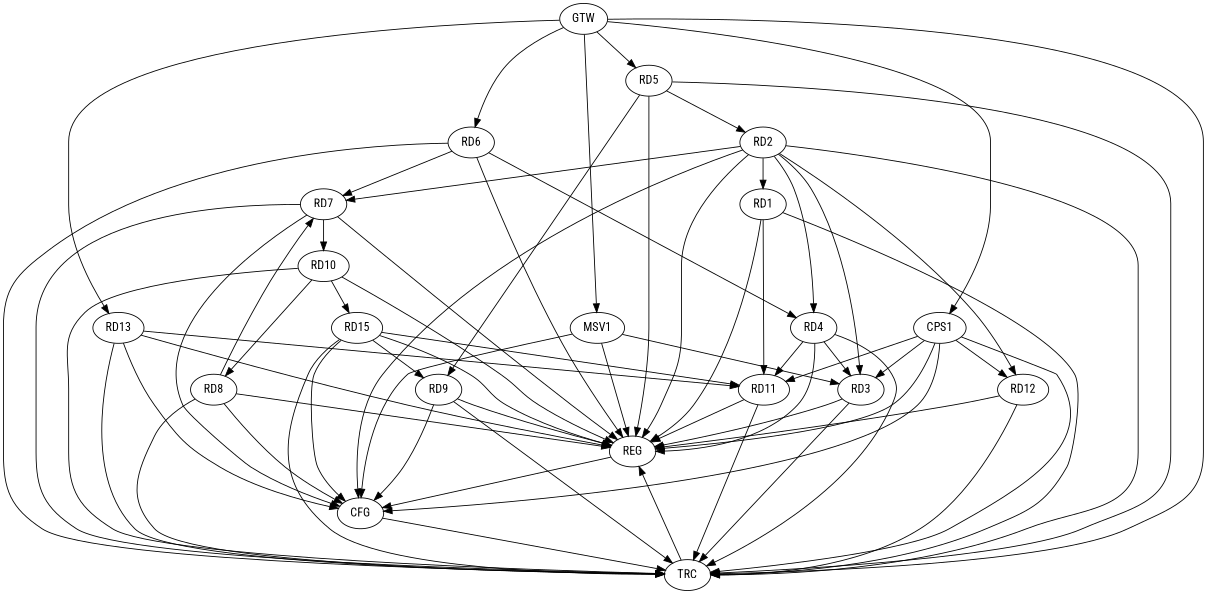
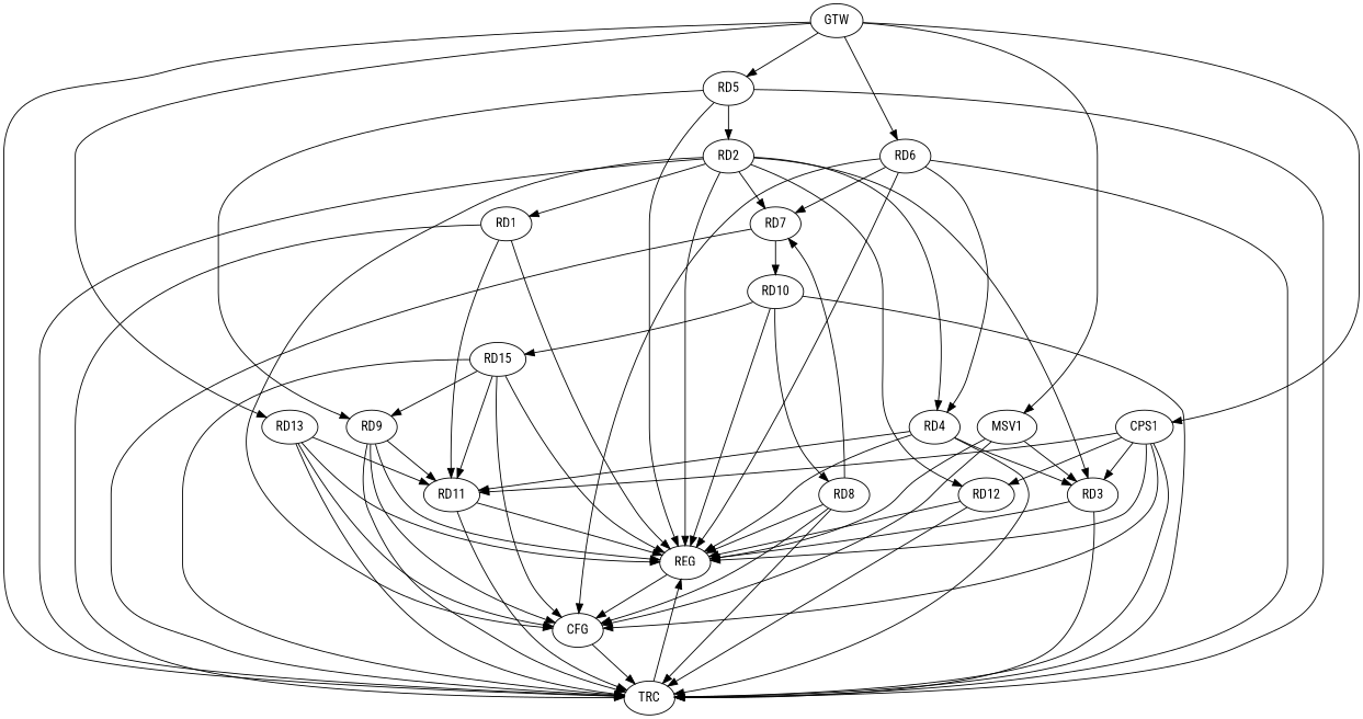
  strict digraph {
    fontname="Roboto Condensed"
    node [fontname="Roboto Condensed"]
    edge [fontname="Roboto Condensed"]
    n1 [label=RD1]
    n2 [label=RD11]
    n3 [label=REG]
    n4 [label=TRC]
    n5 [label=CFG]
    n6 [label=RD2]
    n7 [label=RD3]
    n8 [label=RD4]
    n9 [label=RD7]
    n10 [label=RD12]
    n11 [label=RD10]
    n12 [label=RD5]
    n13 [label=RD9]
    n14 [label=RD6]
    n15 [label=RD8]
    n16 [label=RD15]
    n17 [label=RD13]
    n18 [label=CPS1]
    n19 [label=GTW]
    n20 [label=MSV1]
    n1 -> n2
    n1 -> n3
    n1 -> n4
    n2 -> n3
    n2 -> n4
    n3 -> n5
    n4 -> n3
    n5 -> n4
    n6 -> n1
    n6 -> n3
    n6 -> n4
    n6 -> n5
    n6 -> n7
    n6 -> n8
    n6 -> n9
    n6 -> n10
    n7 -> n3
    n7 -> n4
    n8 -> n2
    n8 -> n3
    n8 -> n4
    n8 -> n7
-   n9 -> n3
    n9 -> n4
    n9 -> n11
    n10 -> n3
    n10 -> n4
    n11 -> n3
    n11 -> n4
    n11 -> n15
    n11 -> n16
    n12 -> n3
    n12 -> n4
    n12 -> n6
    n12 -> n13
+   n13 -> n2
    n13 -> n3
    n13 -> n4
    n13 -> n5
    n14 -> n3
    n14 -> n4
-   n9 -> n5
+   n14 -> n5
    n14 -> n8
    n14 -> n9
    n15 -> n3
    n15 -> n4
    n15 -> n5
    n15 -> n9
    n16 -> n2
    n16 -> n3
    n16 -> n4
    n16 -> n5
    n16 -> n13
    n17 -> n2
    n17 -> n3
    n17 -> n4
    n17 -> n5
    n18 -> n2
    n18 -> n3
    n18 -> n4
    n18 -> n5
    n18 -> n7
    n18 -> n10
    n19 -> n4
    n19 -> n12
    n19 -> n14
    n19 -> n17
    n19 -> n18
    n19 -> n20
    n20 -> n3
    n20 -> n5
    n20 -> n7
  }
